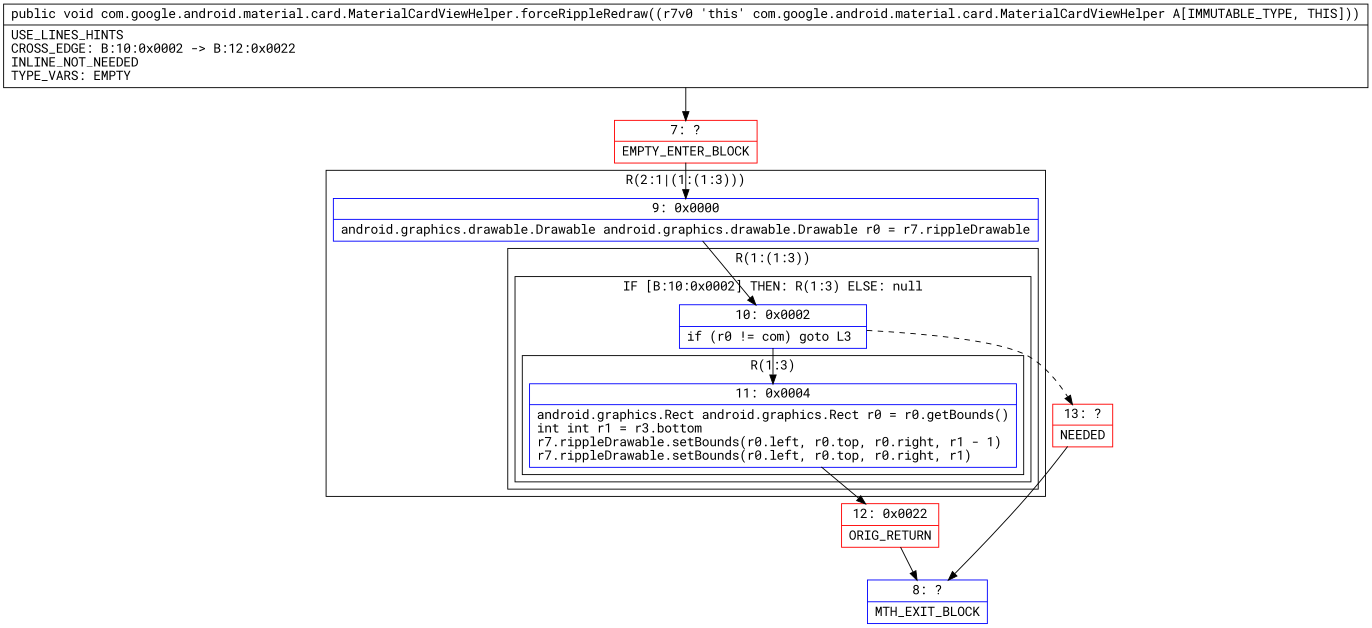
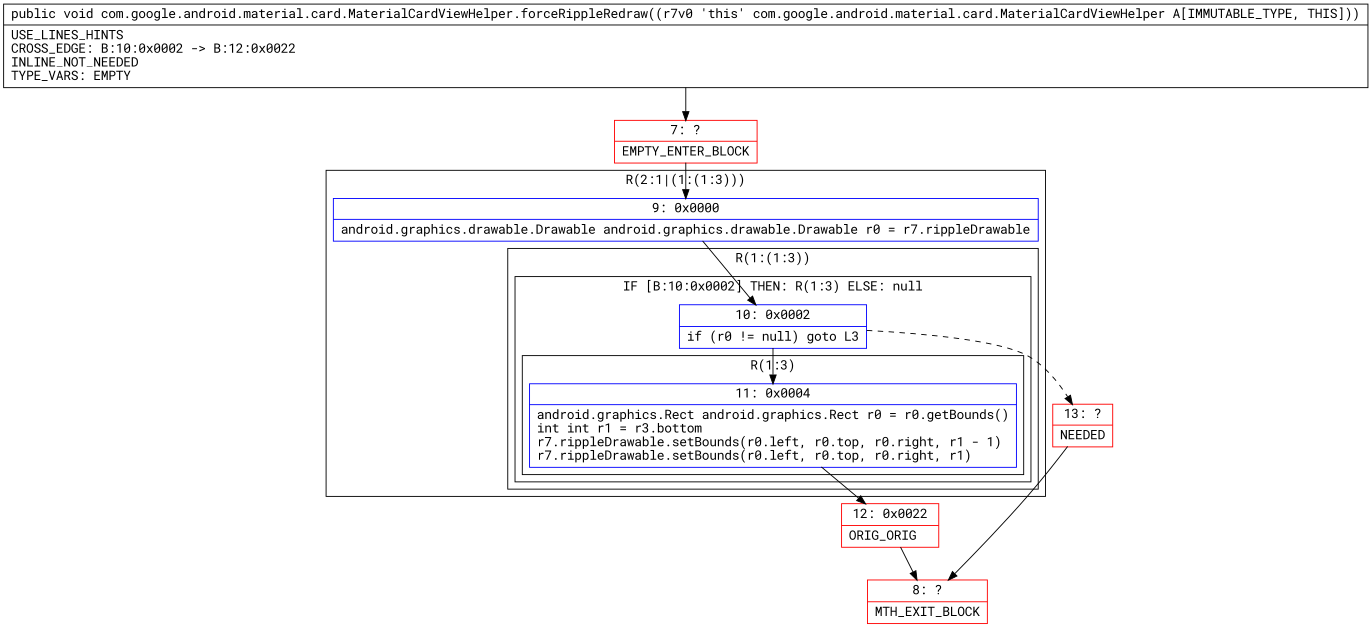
  digraph {
    fontname="Roboto Mono"
    node [color=red fontname="Roboto Mono" shape=record]
    edge [fontname="Roboto Mono"]
    n1 [color=blue label="{11\:\ 0x0004|android.graphics.Rect android.graphics.Rect r0 = r0.getBounds()\lint int r1 = r3.bottom\lr7.rippleDrawable.setBounds(r0.left, r0.top, r0.right, r1 \- 1)\lr7.rippleDrawable.setBounds(r0.left, r0.top, r0.right, r1)\l}"]
-   n2 [color=blue label="{10\:\ 0x0002|if (r0 != com) goto L3\l}"]
+   n2 [color=blue label="{10\:\ 0x0002|if (r0 != null) goto L3\l}"]
    n3 [color=blue label="{9\:\ 0x0000|android.graphics.drawable.Drawable android.graphics.drawable.Drawable r0 = r7.rippleDrawable\l}"]
-   n4 [label="{12\:\ 0x0022|ORIG_RETURN\l}"]
+   n4 [label="{12\:\ 0x0022|ORIG_ORIG\l}"]
    n5 [label="{13\:\ ?|NEEDED\l}"]
-   n6 [color=blue label="{8\:\ ?|MTH_EXIT_BLOCK\l}"]
+   n6 [label="{8\:\ ?|MTH_EXIT_BLOCK\l}"]
    n7 [label="{7\:\ ?|EMPTY_ENTER_BLOCK\l}"]
    n8 [label="{public void com.google.android.material.card.MaterialCardViewHelper.forceRippleRedraw((r7v0 'this' com.google.android.material.card.MaterialCardViewHelper A[IMMUTABLE_TYPE, THIS]))  | USE_LINES_HINTS\lCROSS_EDGE: B:10:0x0002 \-\> B:12:0x0022\lINLINE_NOT_NEEDED\lTYPE_VARS: EMPTY\l}" color=""]
    subgraph cluster_1 {
      label="R(2:1|(1:(1:3)))"
      n3
      subgraph cluster_2 {
        label="R(1:(1:3))"
        subgraph cluster_3 {
          label="IF [B:10:0x0002] THEN: R(1:3) ELSE: null"
          n2
          subgraph cluster_4 {
            label="R(1:3)"
            n1
          }
        }
      }
    }
    n1 -> n4
    n2 -> n1
    n2 -> n5 [style=dashed]
    n3 -> n2
    n4 -> n6
    n5 -> n6
    n7 -> n3
    n8 -> n7
  }
